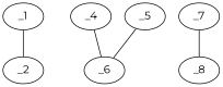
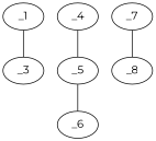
  graph {
    fontname=Montserrat
    node [charge=0 chem=1 fontname=Montserrat symbol="C  " x=2.866 y=-0.25]
    edge [fontname=Montserrat valence=1]
    _1 [y=-1.25]
-   _2 [x=3.732 y=-1.75]
+   _2 [x=3.732 y=-1.75 label=_3]
    _6
    _4 [x=4.5981]
    _5 [x=3.7321 y=0.25]
    _7 [chem=4 symbol="N  " x=3.7321 y=1.25]
    _8 [chem=2 symbol="O  " x=4.5981 y=1.75]
    _1 -- _2
-   _4 -- _6 [valence=2]
+   _4 -- _5 [valence=2]
    _5 -- _6
    _7 -- _8 [valence=2]
  }
